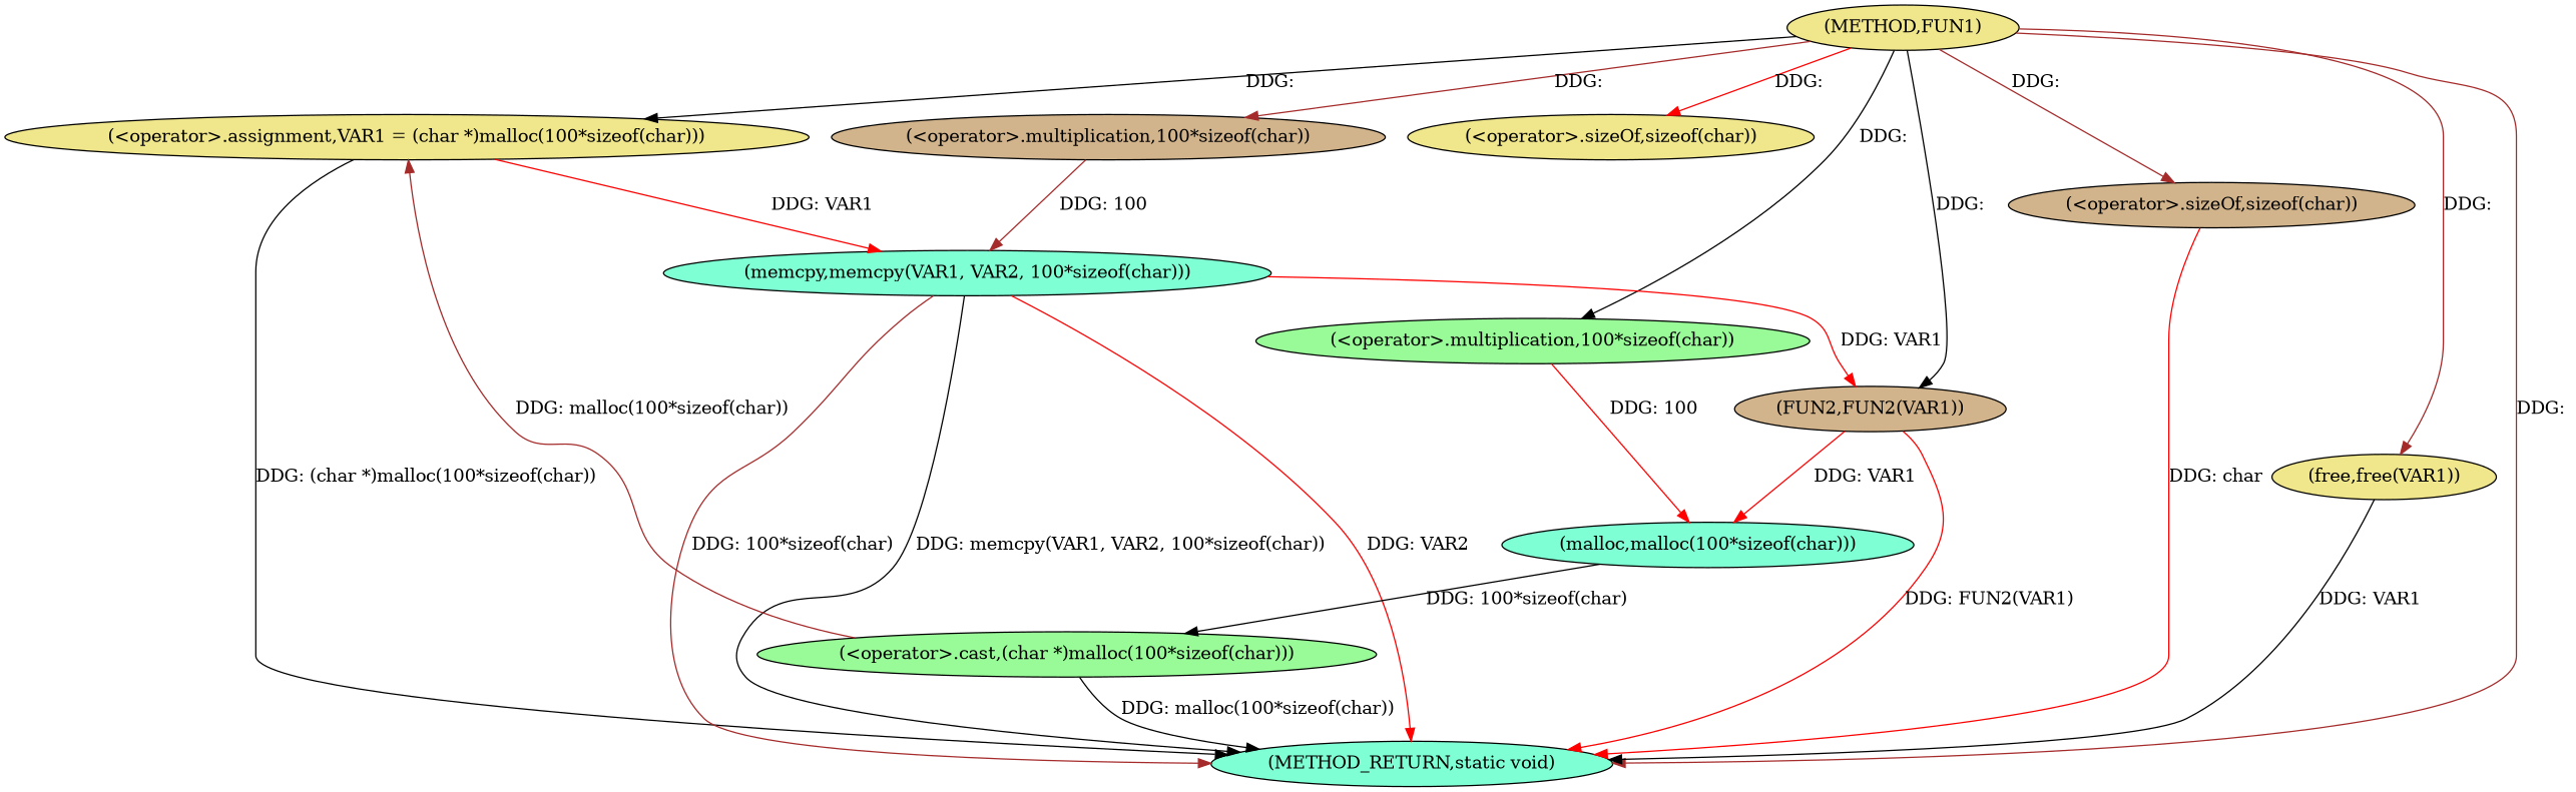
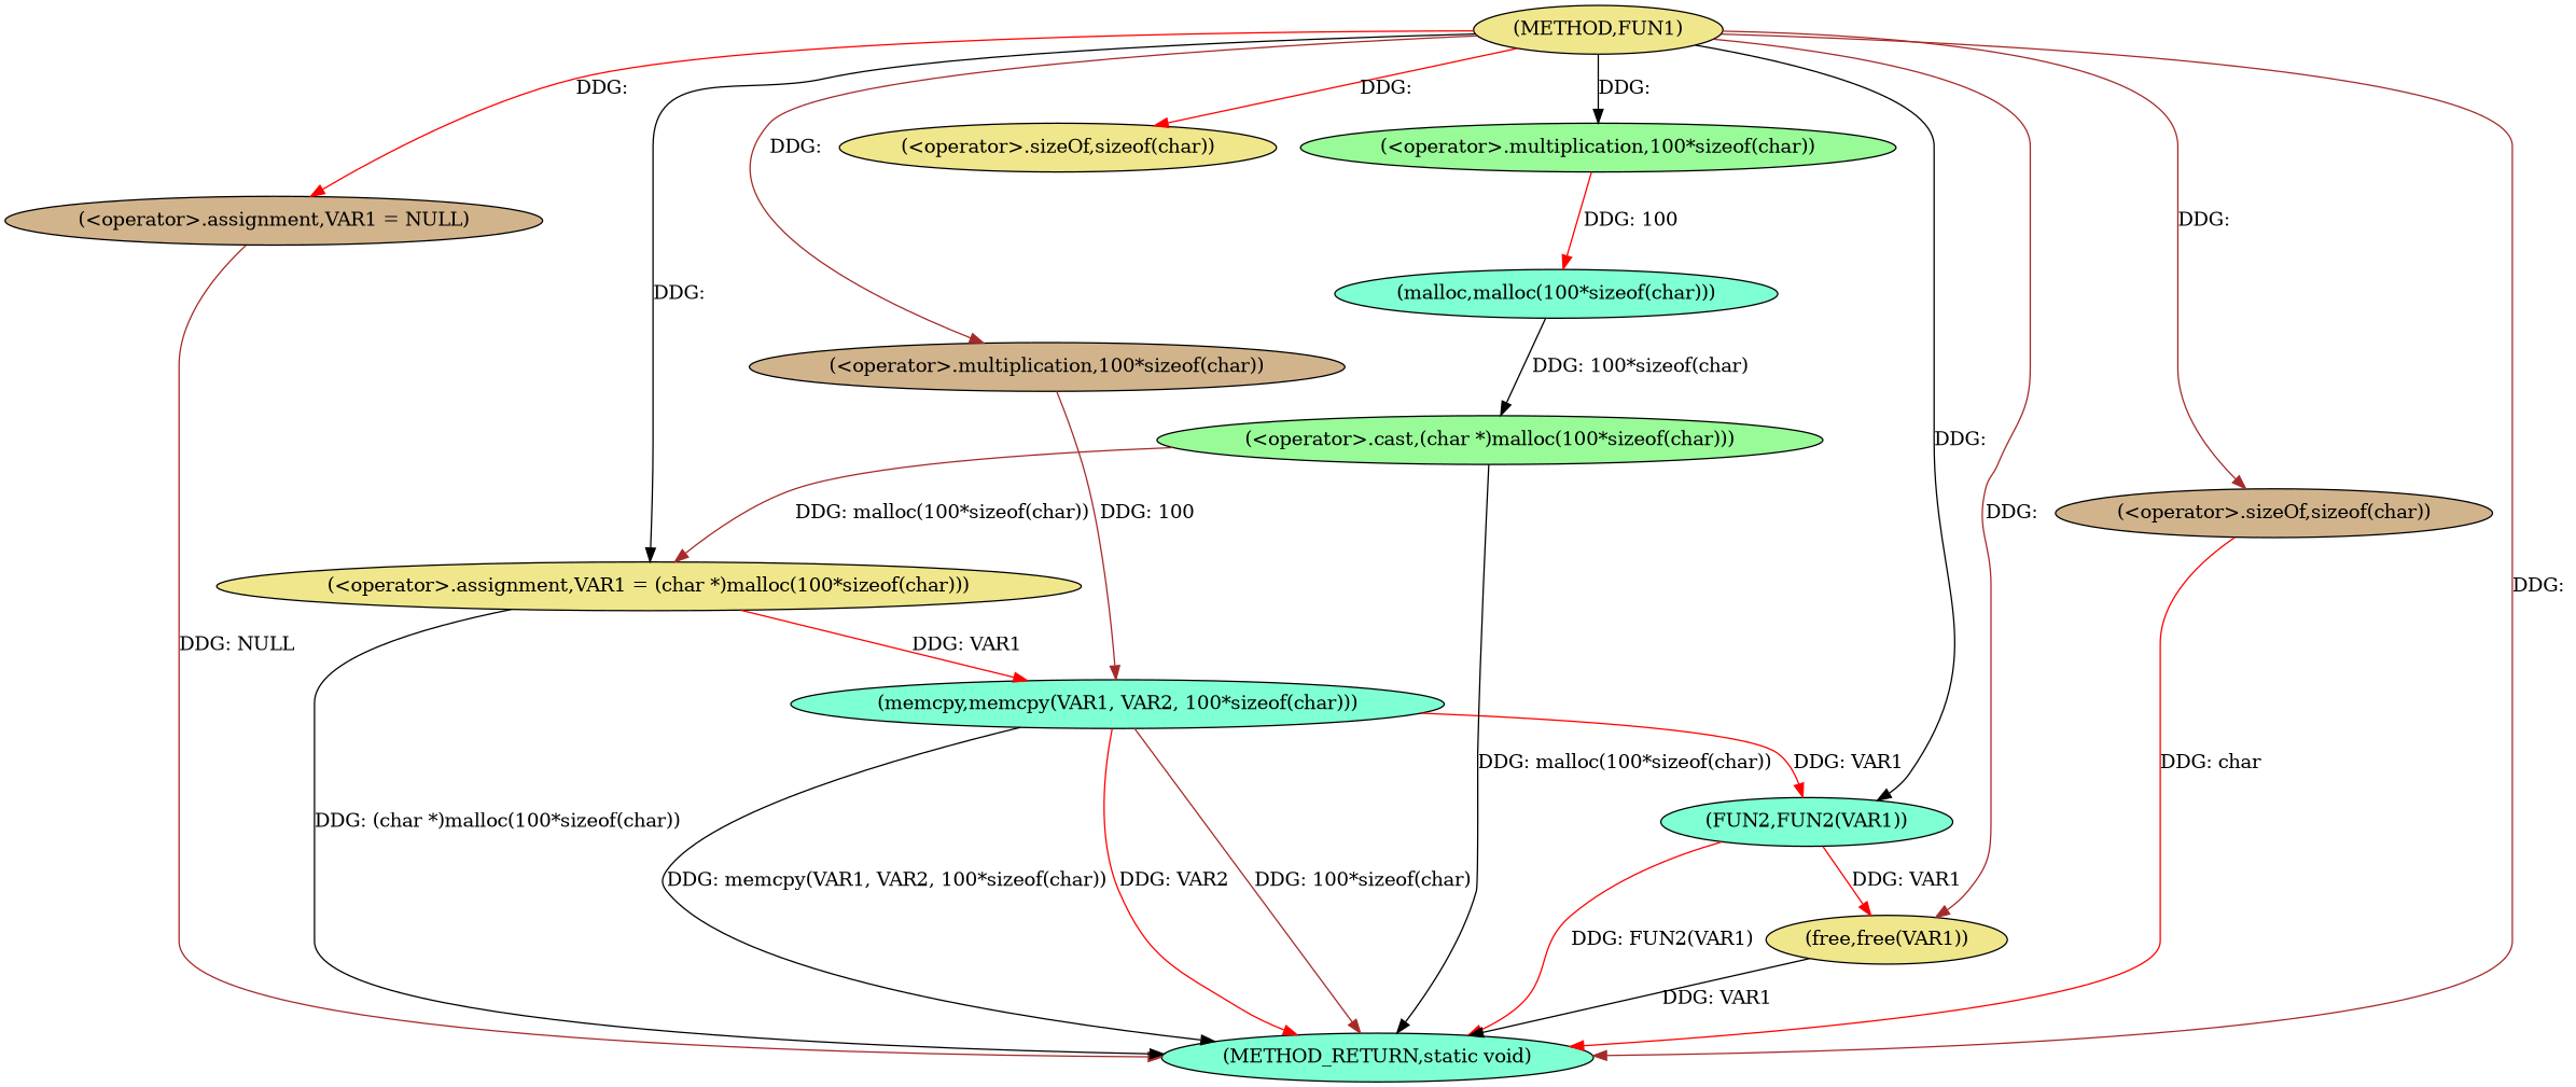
  digraph {
    node [fillcolor=khaki style=filled]
    edge [color=red]
    n1 [label="(METHOD,FUN1)"]
+   n2 [fillcolor=tan label="(<operator>.assignment,VAR1 = NULL)"]
    n3 [label="(<operator>.assignment,VAR1 = (char *)malloc(100*sizeof(char)))"]
    n4 [fillcolor=palegreen label="(<operator>.multiplication,100*sizeof(char))"]
    n5 [label="(<operator>.sizeOf,sizeof(char))"]
    n6 [fillcolor=tan label="(<operator>.multiplication,100*sizeof(char))"]
    n7 [fillcolor=tan label="(<operator>.sizeOf,sizeof(char))"]
-   n8 [fillcolor=tan label="(FUN2,FUN2(VAR1))"]
+   n8 [fillcolor=aquamarine label="(FUN2,FUN2(VAR1))"]
    n9 [label="(free,free(VAR1))"]
    n10 [fillcolor=aquamarine label="(METHOD_RETURN,static void)"]
    n11 [fillcolor=aquamarine label="(memcpy,memcpy(VAR1, VAR2, 100*sizeof(char)))"]
    n12 [fillcolor=aquamarine label="(malloc,malloc(100*sizeof(char)))"]
    n13 [fillcolor=palegreen label="(<operator>.cast,(char *)malloc(100*sizeof(char)))"]
+   n1 -> n2 [label="DDG: "]
    n1 -> n3 [color=black label="DDG: "]
    n1 -> n4 [color=black label="DDG: "]
    n1 -> n5 [label="DDG: "]
    n1 -> n6 [color=brown label="DDG: "]
    n1 -> n7 [color=brown label="DDG: "]
    n1 -> n8 [color=black label="DDG: "]
    n1 -> n9 [color=brown label="DDG: "]
    n1 -> n10 [color=brown label="DDG: "]
+   n2 -> n10 [color=brown label="DDG: NULL"]
    n3 -> n10 [color=black label="DDG: (char *)malloc(100*sizeof(char))"]
    n3 -> n11 [label="DDG: VAR1"]
    n4 -> n12 [label="DDG: 100"]
    n6 -> n11 [color=brown label="DDG: 100"]
    n7 -> n10 [label="DDG: char"]
-   n8 -> n12 [label="DDG: VAR1"]
+   n8 -> n9 [label="DDG: VAR1"]
    n8 -> n10 [label="DDG: FUN2(VAR1)"]
    n9 -> n10 [color=black label="DDG: VAR1"]
    n11 -> n8 [label="DDG: VAR1"]
    n11 -> n10 [label="DDG: VAR2"]
    n11 -> n10 [color=brown label="DDG: 100*sizeof(char)"]
    n11 -> n10 [color=black label="DDG: memcpy(VAR1, VAR2, 100*sizeof(char))"]
    n12 -> n13 [color=black label="DDG: 100*sizeof(char)"]
    n13 -> n3 [color=brown label="DDG: malloc(100*sizeof(char))"]
    n13 -> n10 [color=black label="DDG: malloc(100*sizeof(char))"]
  }
